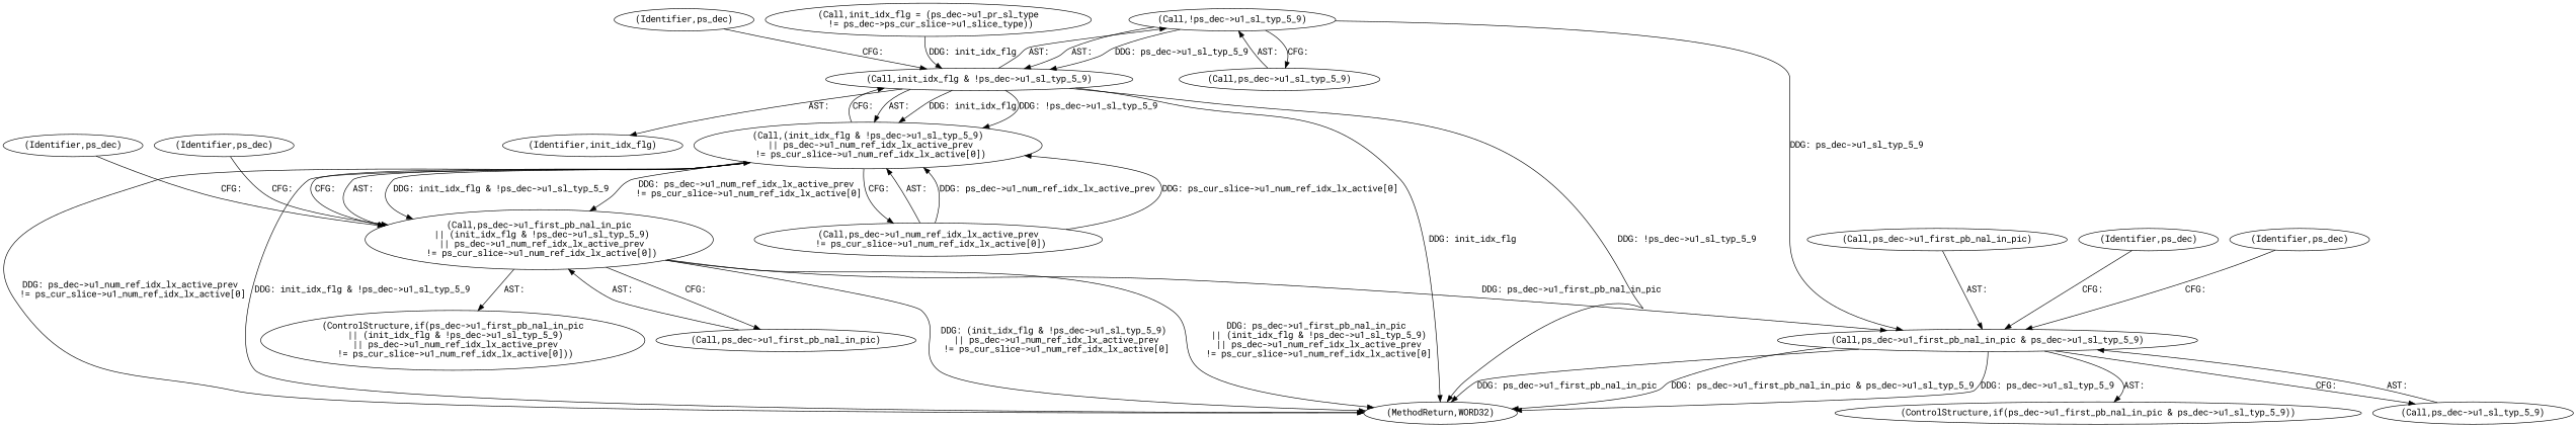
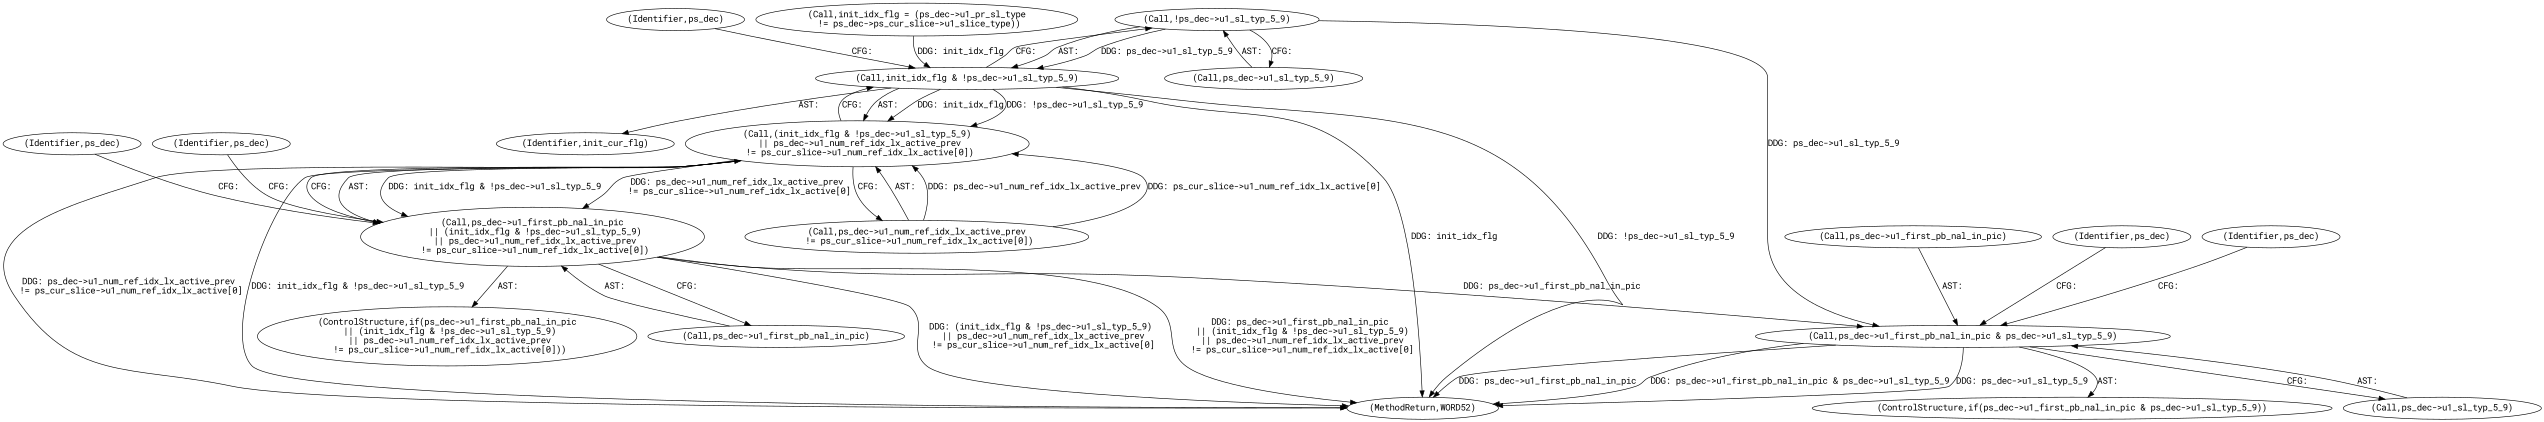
  digraph {
    fontname="Roboto Mono"
    node [fontname="Roboto Mono"]
    edge [fontname="Roboto Mono"]
    n1 [label="(Call,!ps_dec->u1_sl_typ_5_9)"]
    n2 [label="(Call,init_idx_flg & !ps_dec->u1_sl_typ_5_9)"]
    n3 [label="(Call,ps_dec->u1_first_pb_nal_in_pic & ps_dec->u1_sl_typ_5_9)"]
    n4 [label="(Call,ps_dec->u1_sl_typ_5_9)"]
    n5 [label="(Call,(init_idx_flg & !ps_dec->u1_sl_typ_5_9)\n || ps_dec->u1_num_ref_idx_lx_active_prev\n != ps_cur_slice->u1_num_ref_idx_lx_active[0])"]
-   n6 [label="(MethodReturn,WORD32)"]
-   n7 [label="(Identifier,init_idx_flg)"]
+   n6 [label="(MethodReturn,WORD52)"]
+   n7 [label="(Identifier,init_cur_flg)"]
    n8 [label="(ControlStructure,if(ps_dec->u1_first_pb_nal_in_pic & ps_dec->u1_sl_typ_5_9))"]
    n9 [label="(Call,ps_dec->u1_sl_typ_5_9)"]
    n10 [label="(Call,ps_dec->u1_first_pb_nal_in_pic\n || (init_idx_flg & !ps_dec->u1_sl_typ_5_9)\n || ps_dec->u1_num_ref_idx_lx_active_prev\n != ps_cur_slice->u1_num_ref_idx_lx_active[0])"]
    n11 [label="(Call,ps_dec->u1_num_ref_idx_lx_active_prev\n != ps_cur_slice->u1_num_ref_idx_lx_active[0])"]
    n12 [label="(ControlStructure,if(ps_dec->u1_first_pb_nal_in_pic\n || (init_idx_flg & !ps_dec->u1_sl_typ_5_9)\n || ps_dec->u1_num_ref_idx_lx_active_prev\n != ps_cur_slice->u1_num_ref_idx_lx_active[0]))"]
    n13 [label="(Call,ps_dec->u1_first_pb_nal_in_pic)"]
    n14 [label="(Call,ps_dec->u1_first_pb_nal_in_pic)"]
    n15 [label="(Identifier,ps_dec)"]
    n16 [label="(Identifier,ps_dec)"]
    n17 [label="(Identifier,ps_dec)"]
    n18 [label="(Identifier,ps_dec)"]
    n19 [label="(Call,init_idx_flg = (ps_dec->u1_pr_sl_type\n != ps_dec->ps_cur_slice->u1_slice_type))"]
    n20 [label="(Identifier,ps_dec)"]
    n1 -> n2 [label="AST: "]
    n1 -> n2 [label="DDG: ps_dec->u1_sl_typ_5_9"]
    n1 -> n3 [label="DDG: ps_dec->u1_sl_typ_5_9"]
    n1 -> n4 [label="CFG: "]
-   n2 -> n1 [label="AST: "]
+   n2 -> n1 [label="CFG: "]
    n2 -> n5 [label="AST: "]
    n2 -> n5 [label="DDG: init_idx_flg"]
    n2 -> n5 [label="DDG: !ps_dec->u1_sl_typ_5_9"]
    n2 -> n6 [label="DDG: init_idx_flg"]
    n2 -> n6 [label="DDG: !ps_dec->u1_sl_typ_5_9"]
    n2 -> n7 [label="AST: "]
    n3 -> n6 [label="DDG: ps_dec->u1_first_pb_nal_in_pic"]
    n3 -> n6 [label="DDG: ps_dec->u1_first_pb_nal_in_pic & ps_dec->u1_sl_typ_5_9"]
    n3 -> n6 [label="DDG: ps_dec->u1_sl_typ_5_9"]
    n3 -> n8 [label="AST: "]
    n3 -> n9 [label="CFG: "]
    n4 -> n1 [label="AST: "]
    n5 -> n2 [label="CFG: "]
    n5 -> n6 [label="DDG: ps_dec->u1_num_ref_idx_lx_active_prev\n != ps_cur_slice->u1_num_ref_idx_lx_active[0]"]
    n5 -> n6 [label="DDG: init_idx_flg & !ps_dec->u1_sl_typ_5_9"]
    n5 -> n10 [label="AST: "]
    n5 -> n10 [label="DDG: init_idx_flg & !ps_dec->u1_sl_typ_5_9"]
    n5 -> n10 [label="DDG: ps_dec->u1_num_ref_idx_lx_active_prev\n != ps_cur_slice->u1_num_ref_idx_lx_active[0]"]
    n5 -> n11 [label="CFG: "]
    n9 -> n3 [label="AST: "]
    n10 -> n3 [label="DDG: ps_dec->u1_first_pb_nal_in_pic"]
    n10 -> n5 [label="CFG: "]
    n10 -> n6 [label="DDG: ps_dec->u1_first_pb_nal_in_pic\n || (init_idx_flg & !ps_dec->u1_sl_typ_5_9)\n || ps_dec->u1_num_ref_idx_lx_active_prev\n != ps_cur_slice->u1_num_ref_idx_lx_active[0]"]
    n10 -> n6 [label="DDG: (init_idx_flg & !ps_dec->u1_sl_typ_5_9)\n || ps_dec->u1_num_ref_idx_lx_active_prev\n != ps_cur_slice->u1_num_ref_idx_lx_active[0]"]
    n10 -> n12 [label="AST: "]
    n10 -> n13 [label="CFG: "]
    n11 -> n5 [label="AST: "]
    n11 -> n5 [label="DDG: ps_dec->u1_num_ref_idx_lx_active_prev"]
    n11 -> n5 [label="DDG: ps_cur_slice->u1_num_ref_idx_lx_active[0]"]
    n13 -> n10 [label="AST: "]
    n14 -> n3 [label="AST: "]
    n15 -> n10 [label="CFG: "]
    n16 -> n3 [label="CFG: "]
    n17 -> n2 [label="CFG: "]
    n18 -> n3 [label="CFG: "]
    n19 -> n2 [label="DDG: init_idx_flg"]
    n20 -> n10 [label="CFG: "]
  }
